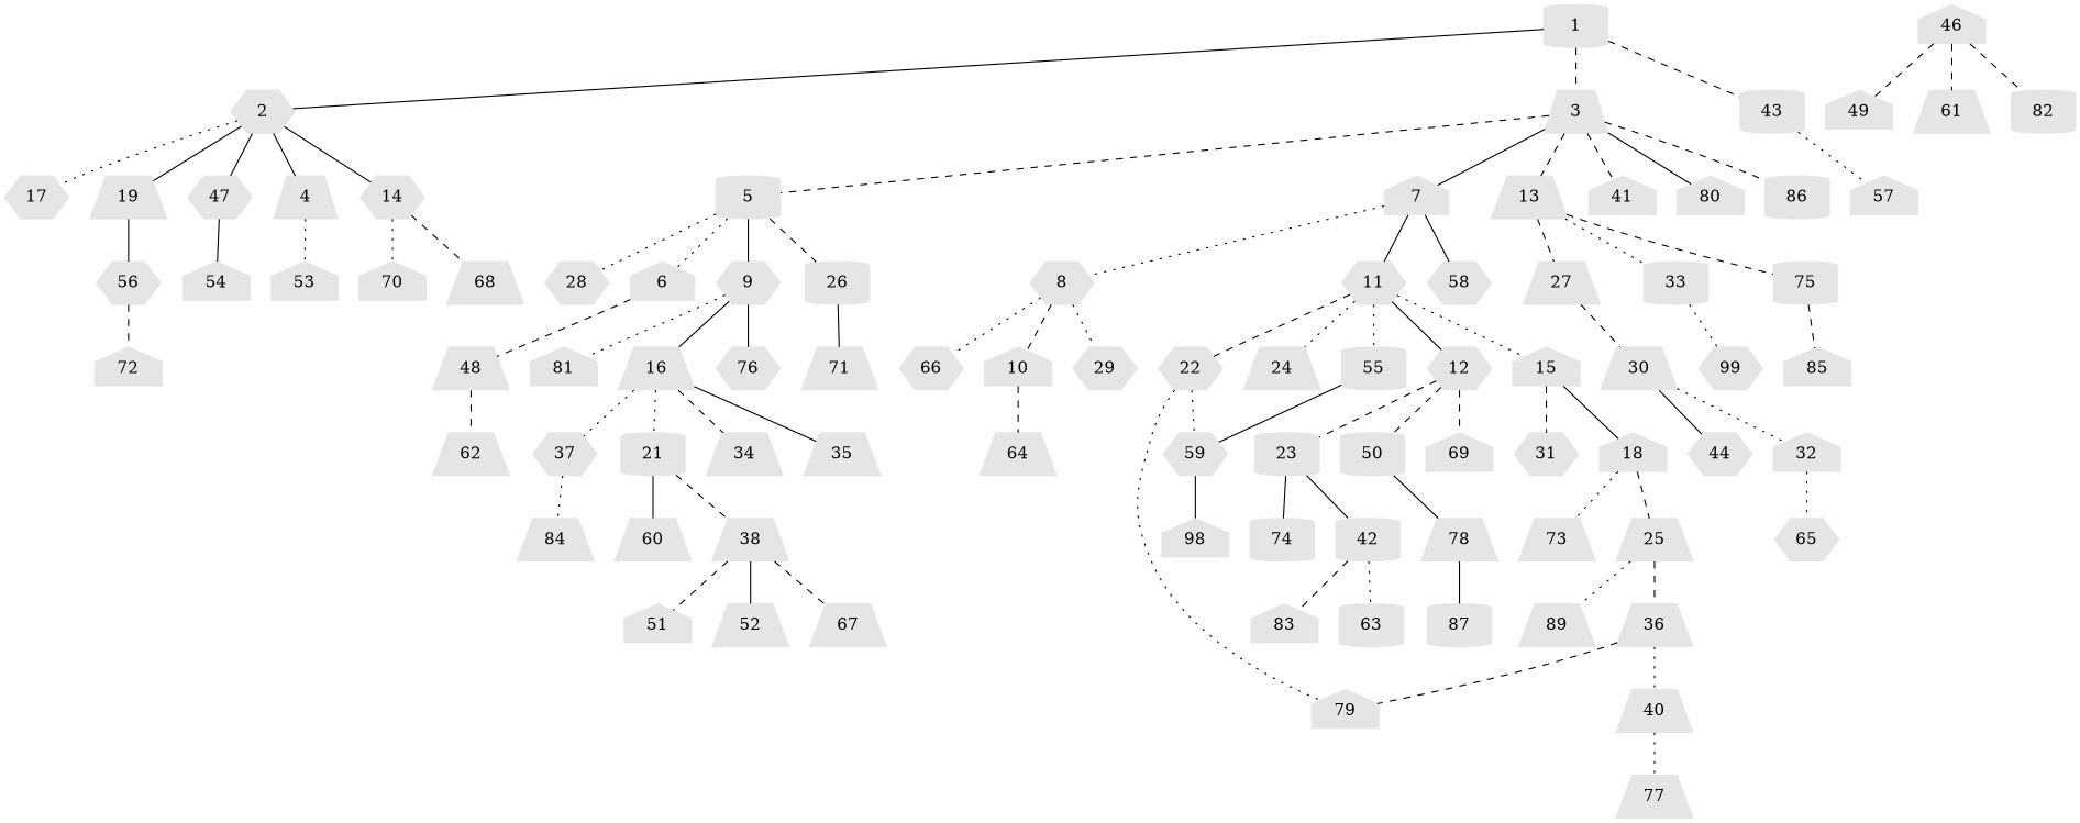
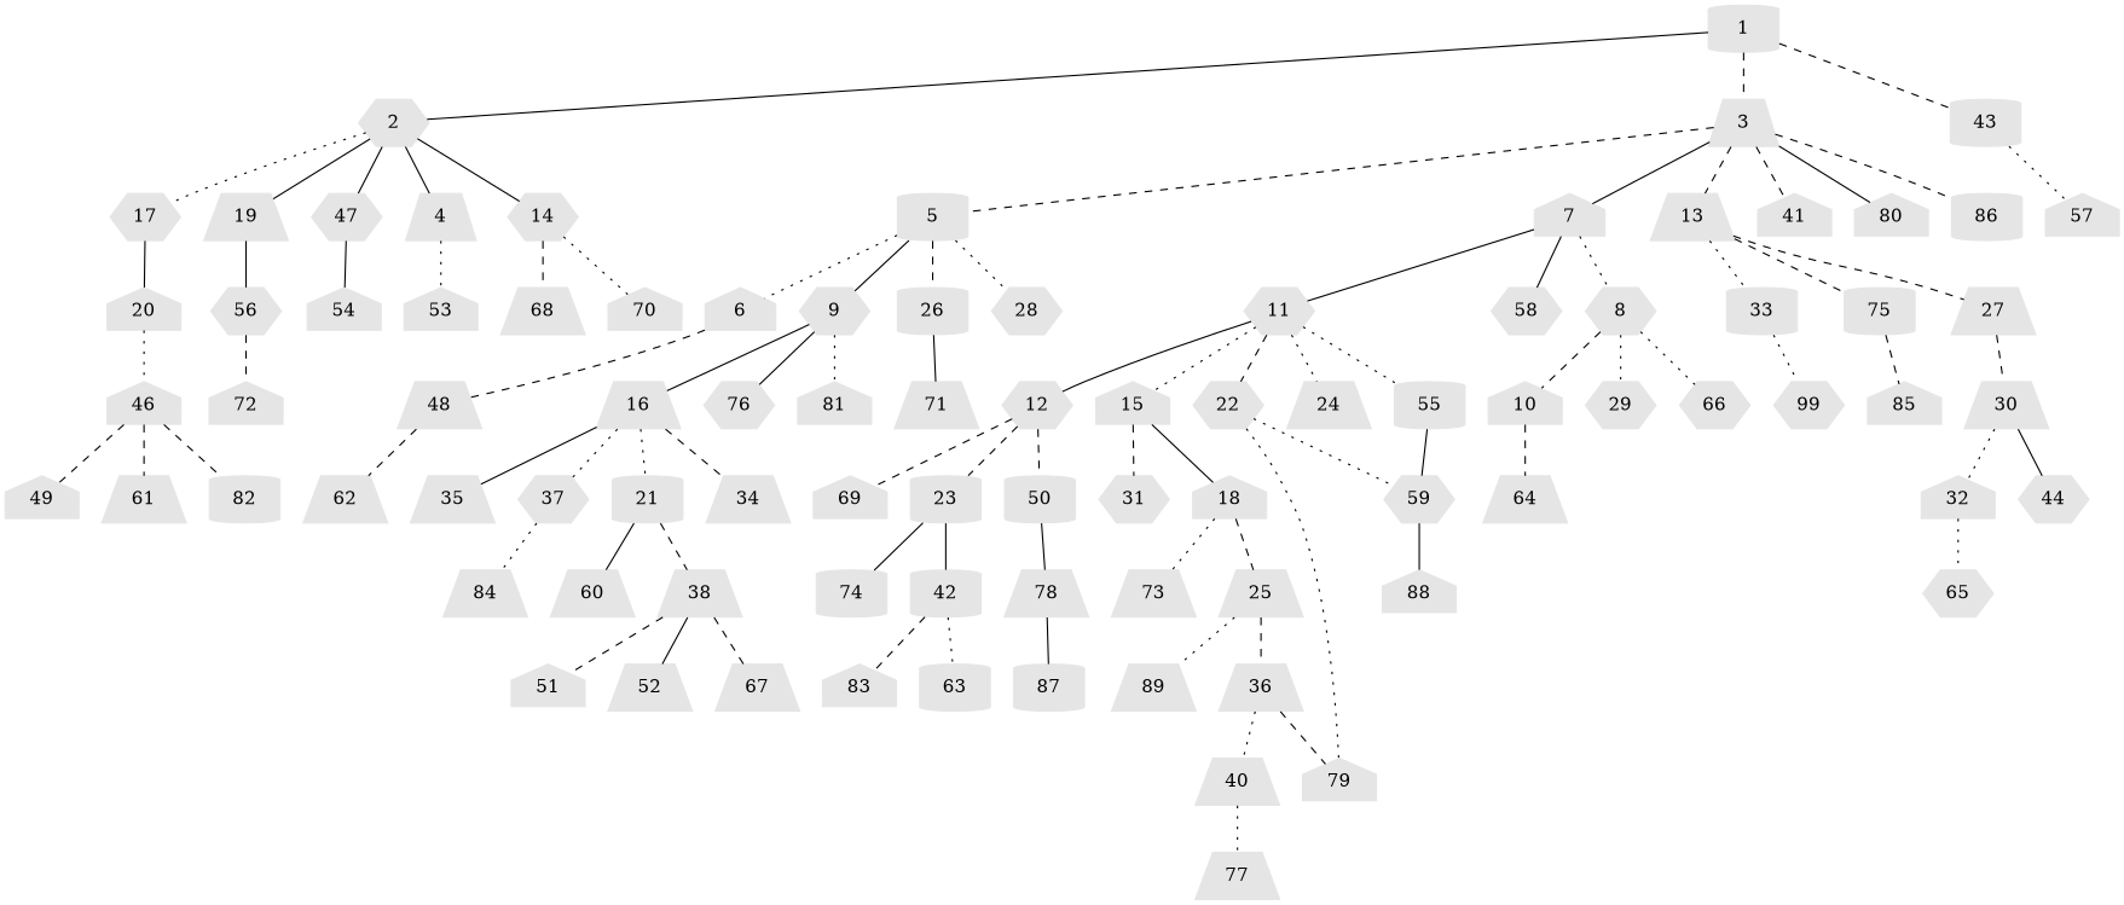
  graph {
    node [color=gray90 shape=trapezium style=filled]
    edge [style=dashed]
    1 [shape=cylinder]
    2 [shape=hexagon]
    3
    43 [shape=cylinder]
    4
    14 [shape=hexagon]
    17 [shape=hexagon]
    19
    47 [shape=hexagon]
    5 [shape=cylinder]
    7 [shape=house]
    13
    41 [shape=house]
    80 [shape=house]
    86 [shape=cylinder]
    57 [shape=house]
    53 [shape=house]
    68
    70 [shape=house]
+   20 [shape=house]
    56 [shape=hexagon]
    54 [shape=house]
    6 [shape=house]
    9 [shape=hexagon]
    26 [shape=cylinder]
    28 [shape=hexagon]
    8 [shape=hexagon]
    11 [shape=hexagon]
    58 [shape=hexagon]
    27
    33 [shape=cylinder]
    75 [shape=cylinder]
    48
    16
    76 [shape=hexagon]
    81 [shape=house]
    71
    62
    10 [shape=house]
    29 [shape=hexagon]
    66 [shape=hexagon]
    12 [shape=hexagon]
    15 [shape=house]
    22 [shape=hexagon]
    24
    55 [shape=cylinder]
    64
    21 [shape=cylinder]
    34
    35
    37 [shape=hexagon]
    23 [shape=cylinder]
    50 [shape=cylinder]
    69 [shape=house]
    18 [shape=house]
    31 [shape=hexagon]
    59 [shape=hexagon]
    79 [shape=house]
    42 [shape=cylinder]
    74 [shape=cylinder]
    78
    30
    n63 [label=99 shape=hexagon]
    85 [shape=house]
    25
    73
    38
    60
    84
    46 [shape=house]
    36
    89
    72 [shape=house]
    49 [shape=house]
    61
    82 [shape=cylinder]
    51 [shape=house]
    52
    67
-   88 [shape=house label=98]
+   88 [shape=house]
    63 [shape=cylinder]
    83 [shape=house]
    40
    32 [shape=house]
    44 [shape=hexagon]
    65 [shape=hexagon]
    77
    87 [shape=cylinder]
    1 -- 2 [style=solid]
    1 -- 3
    1 -- 43
    2 -- 4 [style=solid]
    2 -- 14 [style=solid]
    2 -- 17 [style=dotted]
    2 -- 19 [style=solid]
    2 -- 47 [style=solid]
    3 -- 5
    3 -- 7 [style=solid]
    3 -- 13
    3 -- 41
    3 -- 80 [style=solid]
    3 -- 86
    43 -- 57 [style=dotted]
    4 -- 53 [style=dotted]
    14 -- 68
    14 -- 70 [style=dotted]
+   17 -- 20 [style=solid]
    19 -- 56 [style=solid]
    47 -- 54 [style=solid]
    5 -- 6 [style=dotted]
    5 -- 9 [style=solid]
    5 -- 26
    5 -- 28 [style=dotted]
    7 -- 8 [style=dotted]
    7 -- 11 [style=solid]
    7 -- 58 [style=solid]
    13 -- 27
    13 -- 33 [style=dotted]
    13 -- 75
+   20 -- 46 [style=dotted]
    56 -- 72
    6 -- 48
    9 -- 16 [style=solid]
    9 -- 76 [style=solid]
    9 -- 81 [style=dotted]
    26 -- 71 [style=solid]
    8 -- 10
    8 -- 29 [style=dotted]
    8 -- 66 [style=dotted]
    11 -- 12 [style=solid]
    11 -- 15 [style=dotted]
    11 -- 22
    11 -- 24 [style=dotted]
    11 -- 55 [style=dotted]
    27 -- 30
    33 -- n63 [style=dotted]
    75 -- 85
    48 -- 62
    16 -- 21 [style=dotted]
    16 -- 34
    16 -- 35 [style=solid]
    16 -- 37 [style=dotted]
    10 -- 64
    12 -- 23
    12 -- 50
    12 -- 69
    15 -- 18 [style=solid]
    15 -- 31
    22 -- 59 [style=dotted]
    22 -- 79 [style=dotted]
    55 -- 59 [style=solid]
    21 -- 38
    21 -- 60 [style=solid]
    37 -- 84 [style=dotted]
    23 -- 42 [style=solid]
    23 -- 74 [style=solid]
    50 -- 78 [style=solid]
    18 -- 25
    18 -- 73 [style=dotted]
    59 -- 88 [style=solid]
    42 -- 63 [style=dotted]
    42 -- 83
    78 -- 87 [style=solid]
    30 -- 32 [style=dotted]
    30 -- 44 [style=solid]
    25 -- 36
    25 -- 89 [style=dotted]
    38 -- 51
    38 -- 52 [style=solid]
    38 -- 67
    46 -- 49
    46 -- 61
    46 -- 82
    36 -- 79
    36 -- 40 [style=dotted]
    40 -- 77 [style=dotted]
    32 -- 65 [style=dotted]
  }
